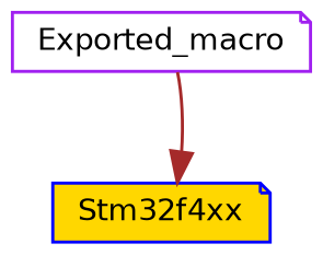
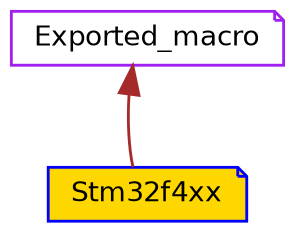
  digraph {
    rankdir=TB
    node [fontname=Helvetica fontsize=10 shape=note style=filled]
    n1 [color=purple fillcolor=white fontcolor=black height=0.2 label=Exported_macro width=0.4]
    n2 [color=blue fillcolor=gold height=0.2 label=Stm32f4xx width=0.4]
-   n2 -> n1 [dir=back fontname=Helvetica fontsize=10 labelfontname=Helvetica labelfontsize=10 shape=plaintext style=solid color=brown]
+   n1 -> n2 [dir=back fontname=Helvetica fontsize=10 labelfontname=Helvetica labelfontsize=10 shape=plaintext style=solid color=brown]
  }
